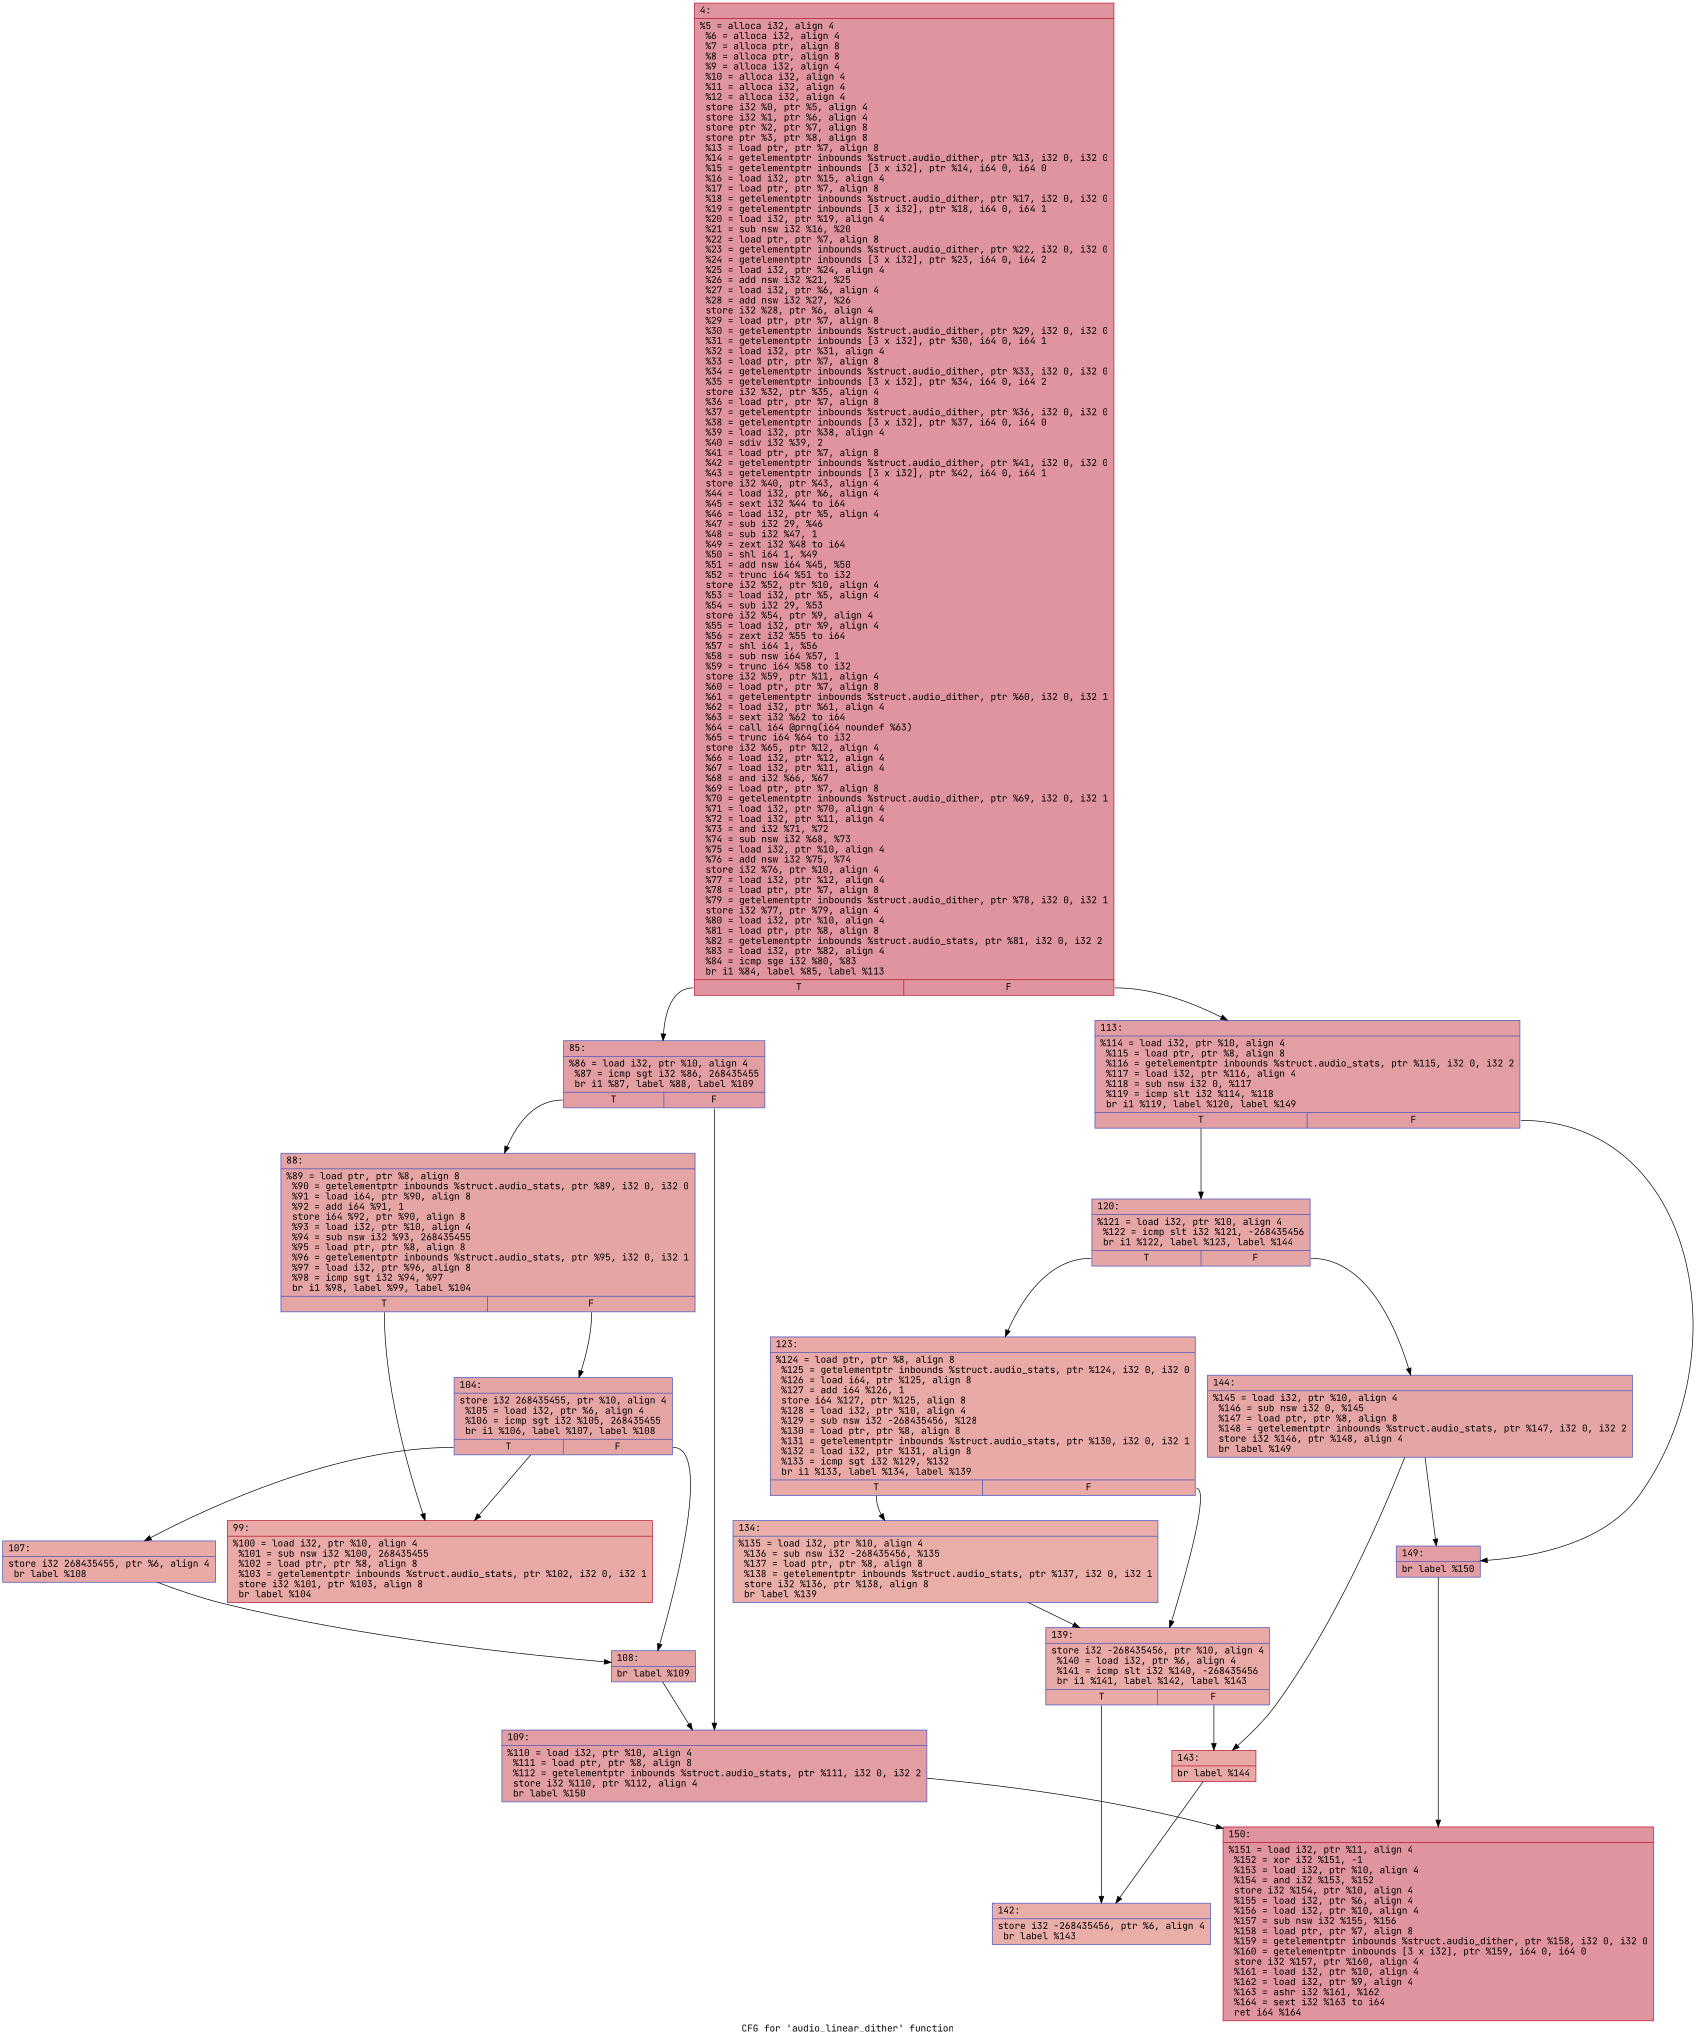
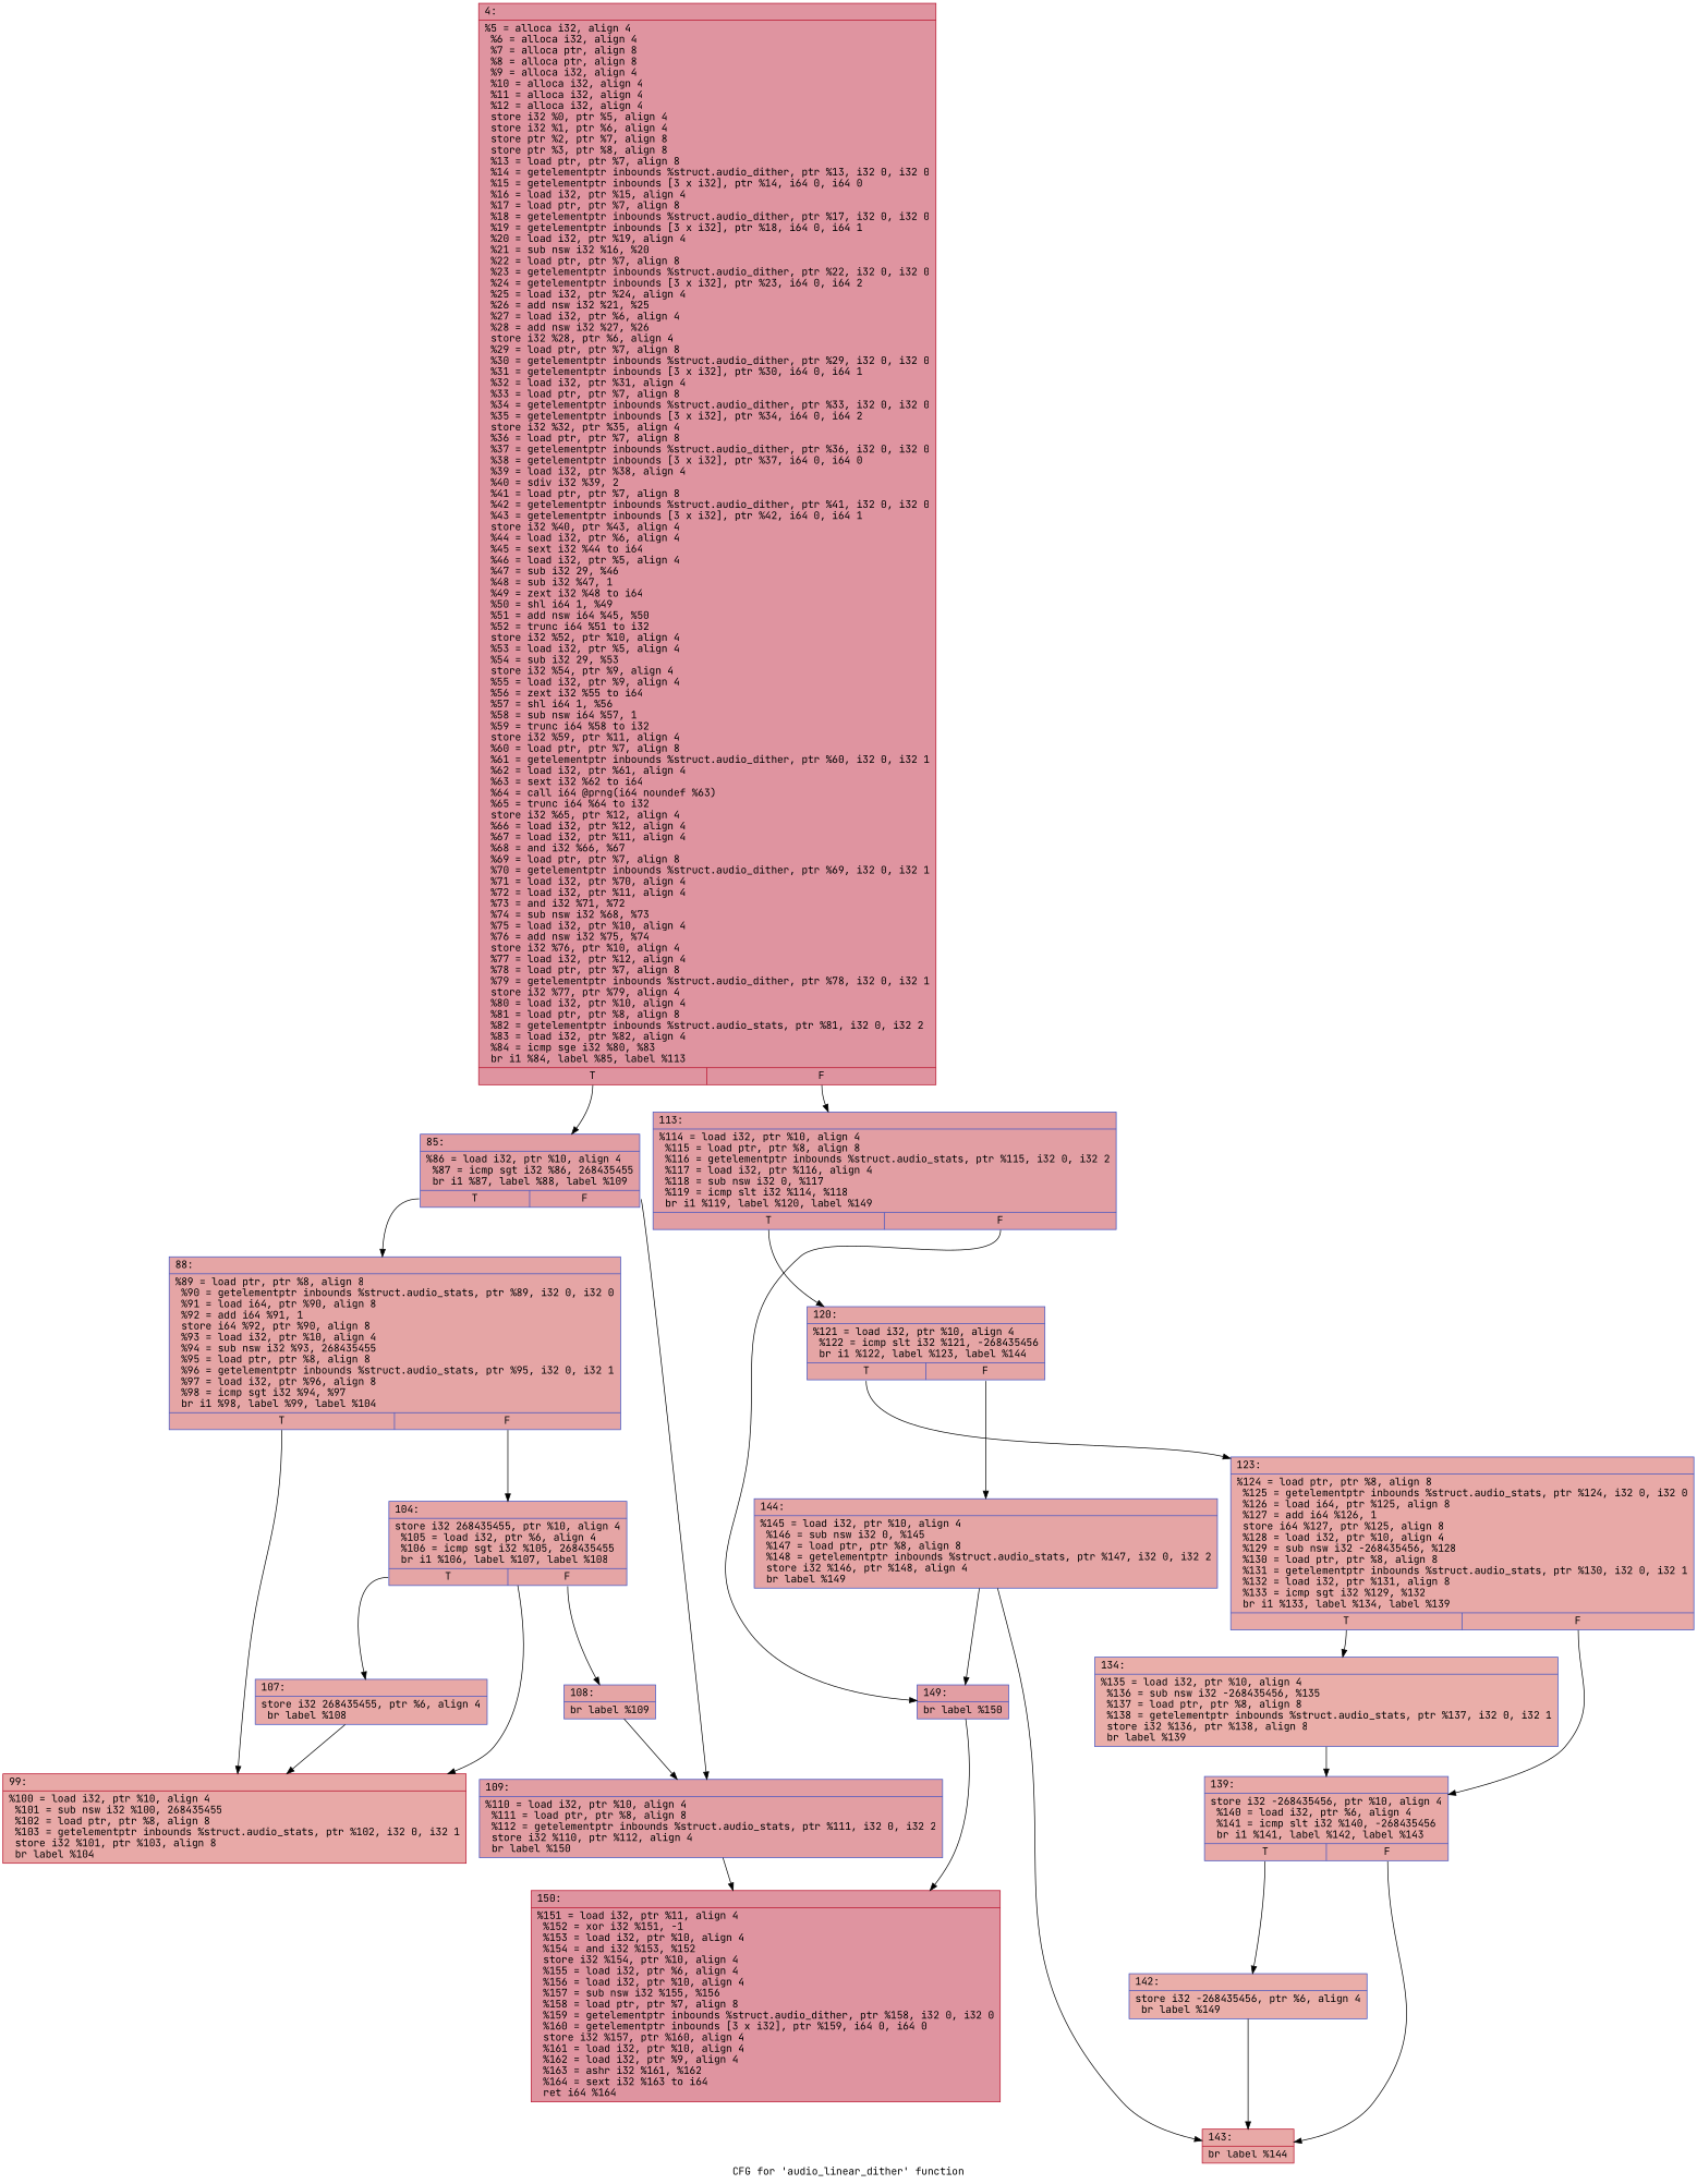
  digraph {
    fontname="JetBrains Mono"
    label="CFG for 'audio_linear_dither' function"
    node [color="#3d50c3ff" fillcolor="#c5333470" fontname="JetBrains Mono" shape=record style=filled]
    edge [fontname="JetBrains Mono"]
    n1 [color="#b70d28ff" fillcolor="#b70d2870" label="{4:\l|  %5 = alloca i32, align 4\l  %6 = alloca i32, align 4\l  %7 = alloca ptr, align 8\l  %8 = alloca ptr, align 8\l  %9 = alloca i32, align 4\l  %10 = alloca i32, align 4\l  %11 = alloca i32, align 4\l  %12 = alloca i32, align 4\l  store i32 %0, ptr %5, align 4\l  store i32 %1, ptr %6, align 4\l  store ptr %2, ptr %7, align 8\l  store ptr %3, ptr %8, align 8\l  %13 = load ptr, ptr %7, align 8\l  %14 = getelementptr inbounds %struct.audio_dither, ptr %13, i32 0, i32 0\l  %15 = getelementptr inbounds [3 x i32], ptr %14, i64 0, i64 0\l  %16 = load i32, ptr %15, align 4\l  %17 = load ptr, ptr %7, align 8\l  %18 = getelementptr inbounds %struct.audio_dither, ptr %17, i32 0, i32 0\l  %19 = getelementptr inbounds [3 x i32], ptr %18, i64 0, i64 1\l  %20 = load i32, ptr %19, align 4\l  %21 = sub nsw i32 %16, %20\l  %22 = load ptr, ptr %7, align 8\l  %23 = getelementptr inbounds %struct.audio_dither, ptr %22, i32 0, i32 0\l  %24 = getelementptr inbounds [3 x i32], ptr %23, i64 0, i64 2\l  %25 = load i32, ptr %24, align 4\l  %26 = add nsw i32 %21, %25\l  %27 = load i32, ptr %6, align 4\l  %28 = add nsw i32 %27, %26\l  store i32 %28, ptr %6, align 4\l  %29 = load ptr, ptr %7, align 8\l  %30 = getelementptr inbounds %struct.audio_dither, ptr %29, i32 0, i32 0\l  %31 = getelementptr inbounds [3 x i32], ptr %30, i64 0, i64 1\l  %32 = load i32, ptr %31, align 4\l  %33 = load ptr, ptr %7, align 8\l  %34 = getelementptr inbounds %struct.audio_dither, ptr %33, i32 0, i32 0\l  %35 = getelementptr inbounds [3 x i32], ptr %34, i64 0, i64 2\l  store i32 %32, ptr %35, align 4\l  %36 = load ptr, ptr %7, align 8\l  %37 = getelementptr inbounds %struct.audio_dither, ptr %36, i32 0, i32 0\l  %38 = getelementptr inbounds [3 x i32], ptr %37, i64 0, i64 0\l  %39 = load i32, ptr %38, align 4\l  %40 = sdiv i32 %39, 2\l  %41 = load ptr, ptr %7, align 8\l  %42 = getelementptr inbounds %struct.audio_dither, ptr %41, i32 0, i32 0\l  %43 = getelementptr inbounds [3 x i32], ptr %42, i64 0, i64 1\l  store i32 %40, ptr %43, align 4\l  %44 = load i32, ptr %6, align 4\l  %45 = sext i32 %44 to i64\l  %46 = load i32, ptr %5, align 4\l  %47 = sub i32 29, %46\l  %48 = sub i32 %47, 1\l  %49 = zext i32 %48 to i64\l  %50 = shl i64 1, %49\l  %51 = add nsw i64 %45, %50\l  %52 = trunc i64 %51 to i32\l  store i32 %52, ptr %10, align 4\l  %53 = load i32, ptr %5, align 4\l  %54 = sub i32 29, %53\l  store i32 %54, ptr %9, align 4\l  %55 = load i32, ptr %9, align 4\l  %56 = zext i32 %55 to i64\l  %57 = shl i64 1, %56\l  %58 = sub nsw i64 %57, 1\l  %59 = trunc i64 %58 to i32\l  store i32 %59, ptr %11, align 4\l  %60 = load ptr, ptr %7, align 8\l  %61 = getelementptr inbounds %struct.audio_dither, ptr %60, i32 0, i32 1\l  %62 = load i32, ptr %61, align 4\l  %63 = sext i32 %62 to i64\l  %64 = call i64 @prng(i64 noundef %63)\l  %65 = trunc i64 %64 to i32\l  store i32 %65, ptr %12, align 4\l  %66 = load i32, ptr %12, align 4\l  %67 = load i32, ptr %11, align 4\l  %68 = and i32 %66, %67\l  %69 = load ptr, ptr %7, align 8\l  %70 = getelementptr inbounds %struct.audio_dither, ptr %69, i32 0, i32 1\l  %71 = load i32, ptr %70, align 4\l  %72 = load i32, ptr %11, align 4\l  %73 = and i32 %71, %72\l  %74 = sub nsw i32 %68, %73\l  %75 = load i32, ptr %10, align 4\l  %76 = add nsw i32 %75, %74\l  store i32 %76, ptr %10, align 4\l  %77 = load i32, ptr %12, align 4\l  %78 = load ptr, ptr %7, align 8\l  %79 = getelementptr inbounds %struct.audio_dither, ptr %78, i32 0, i32 1\l  store i32 %77, ptr %79, align 4\l  %80 = load i32, ptr %10, align 4\l  %81 = load ptr, ptr %8, align 8\l  %82 = getelementptr inbounds %struct.audio_stats, ptr %81, i32 0, i32 2\l  %83 = load i32, ptr %82, align 4\l  %84 = icmp sge i32 %80, %83\l  br i1 %84, label %85, label %113\l|{<s0>T|<s1>F}}"]
    n2 [fillcolor="#be242e70" label="{85:\l|  %86 = load i32, ptr %10, align 4\l  %87 = icmp sgt i32 %86, 268435455\l  br i1 %87, label %88, label %109\l|{<s0>T|<s1>F}}"]
    n3 [fillcolor="#be242e70" label="{113:\l|  %114 = load i32, ptr %10, align 4\l  %115 = load ptr, ptr %8, align 8\l  %116 = getelementptr inbounds %struct.audio_stats, ptr %115, i32 0, i32 2\l  %117 = load i32, ptr %116, align 4\l  %118 = sub nsw i32 0, %117\l  %119 = icmp slt i32 %114, %118\l  br i1 %119, label %120, label %149\l|{<s0>T|<s1>F}}"]
    n4 [label="{88:\l|  %89 = load ptr, ptr %8, align 8\l  %90 = getelementptr inbounds %struct.audio_stats, ptr %89, i32 0, i32 0\l  %91 = load i64, ptr %90, align 8\l  %92 = add i64 %91, 1\l  store i64 %92, ptr %90, align 8\l  %93 = load i32, ptr %10, align 4\l  %94 = sub nsw i32 %93, 268435455\l  %95 = load ptr, ptr %8, align 8\l  %96 = getelementptr inbounds %struct.audio_stats, ptr %95, i32 0, i32 1\l  %97 = load i32, ptr %96, align 8\l  %98 = icmp sgt i32 %94, %97\l  br i1 %98, label %99, label %104\l|{<s0>T|<s1>F}}"]
    n5 [fillcolor="#be242e70" label="{109:\l|  %110 = load i32, ptr %10, align 4\l  %111 = load ptr, ptr %8, align 8\l  %112 = getelementptr inbounds %struct.audio_stats, ptr %111, i32 0, i32 2\l  store i32 %110, ptr %112, align 4\l  br label %150\l}"]
    n6 [label="{120:\l|  %121 = load i32, ptr %10, align 4\l  %122 = icmp slt i32 %121, -268435456\l  br i1 %122, label %123, label %144\l|{<s0>T|<s1>F}}"]
    n7 [fillcolor="#be242e70" label="{149:\l|  br label %150\l}"]
    n8 [color="#b70d28ff" fillcolor="#ca3b3770" label="{99:\l|  %100 = load i32, ptr %10, align 4\l  %101 = sub nsw i32 %100, 268435455\l  %102 = load ptr, ptr %8, align 8\l  %103 = getelementptr inbounds %struct.audio_stats, ptr %102, i32 0, i32 1\l  store i32 %101, ptr %103, align 8\l  br label %104\l}"]
    n9 [label="{104:\l|  store i32 268435455, ptr %10, align 4\l  %105 = load i32, ptr %6, align 4\l  %106 = icmp sgt i32 %105, 268435455\l  br i1 %106, label %107, label %108\l|{<s0>T|<s1>F}}"]
    n10 [color="#b70d28ff" fillcolor="#b70d2870" label="{150:\l|  %151 = load i32, ptr %11, align 4\l  %152 = xor i32 %151, -1\l  %153 = load i32, ptr %10, align 4\l  %154 = and i32 %153, %152\l  store i32 %154, ptr %10, align 4\l  %155 = load i32, ptr %6, align 4\l  %156 = load i32, ptr %10, align 4\l  %157 = sub nsw i32 %155, %156\l  %158 = load ptr, ptr %7, align 8\l  %159 = getelementptr inbounds %struct.audio_dither, ptr %158, i32 0, i32 0\l  %160 = getelementptr inbounds [3 x i32], ptr %159, i64 0, i64 0\l  store i32 %157, ptr %160, align 4\l  %161 = load i32, ptr %10, align 4\l  %162 = load i32, ptr %9, align 4\l  %163 = ashr i32 %161, %162\l  %164 = sext i32 %163 to i64\l  ret i64 %164\l}"]
    n11 [fillcolor="#ca3b3770" label="{123:\l|  %124 = load ptr, ptr %8, align 8\l  %125 = getelementptr inbounds %struct.audio_stats, ptr %124, i32 0, i32 0\l  %126 = load i64, ptr %125, align 8\l  %127 = add i64 %126, 1\l  store i64 %127, ptr %125, align 8\l  %128 = load i32, ptr %10, align 4\l  %129 = sub nsw i32 -268435456, %128\l  %130 = load ptr, ptr %8, align 8\l  %131 = getelementptr inbounds %struct.audio_stats, ptr %130, i32 0, i32 1\l  %132 = load i32, ptr %131, align 8\l  %133 = icmp sgt i32 %129, %132\l  br i1 %133, label %134, label %139\l|{<s0>T|<s1>F}}"]
    n12 [label="{144:\l|  %145 = load i32, ptr %10, align 4\l  %146 = sub nsw i32 0, %145\l  %147 = load ptr, ptr %8, align 8\l  %148 = getelementptr inbounds %struct.audio_stats, ptr %147, i32 0, i32 2\l  store i32 %146, ptr %148, align 4\l  br label %149\l}"]
    n13 [fillcolor="#ca3b3770" label="{107:\l|  store i32 268435455, ptr %6, align 4\l  br label %108\l}"]
    n14 [label="{108:\l|  br label %109\l}"]
    n15 [fillcolor="#d0473d70" label="{134:\l|  %135 = load i32, ptr %10, align 4\l  %136 = sub nsw i32 -268435456, %135\l  %137 = load ptr, ptr %8, align 8\l  %138 = getelementptr inbounds %struct.audio_stats, ptr %137, i32 0, i32 1\l  store i32 %136, ptr %138, align 8\l  br label %139\l}"]
    n16 [fillcolor="#ca3b3770" label="{139:\l|  store i32 -268435456, ptr %10, align 4\l  %140 = load i32, ptr %6, align 4\l  %141 = icmp slt i32 %140, -268435456\l  br i1 %141, label %142, label %143\l|{<s0>T|<s1>F}}"]
    n17 [color="#b70d28ff" fillcolor="#ca3b3770" label="{143:\l|  br label %144\l}"]
-   n18 [fillcolor="#d0473d70" label="{142:\l|  store i32 -268435456, ptr %6, align 4\l  br label %143\l}"]
+   n18 [fillcolor="#d0473d70" label="{142:\l|  store i32 -268435456, ptr %6, align 4\l  br label %149\l}"]
    n1 -> n2 [tailport=s0]
    n1 -> n3 [tailport=s1]
    n2 -> n4 [tailport=s0]
    n2 -> n5 [tailport=s1]
    n3 -> n6 [tailport=s0]
    n3 -> n7 [tailport=s1]
    n4 -> n8 [tailport=s0]
    n4 -> n9 [tailport=s1]
    n5 -> n10
    n6 -> n11 [tailport=s0]
    n6 -> n12 [tailport=s1]
    n7 -> n10
    n9 -> n8
    n9 -> n13 [tailport=s0]
    n9 -> n14 [tailport=s1]
    n11 -> n15 [tailport=s0]
    n11 -> n16 [tailport=s1]
    n12 -> n7
    n12 -> n17
-   n13 -> n14
+   n13 -> n8
    n14 -> n5
    n15 -> n16
    n16 -> n17 [tailport=s1]
    n16 -> n18 [tailport=s0]
-   n17 -> n18
+   n18 -> n17
  }
